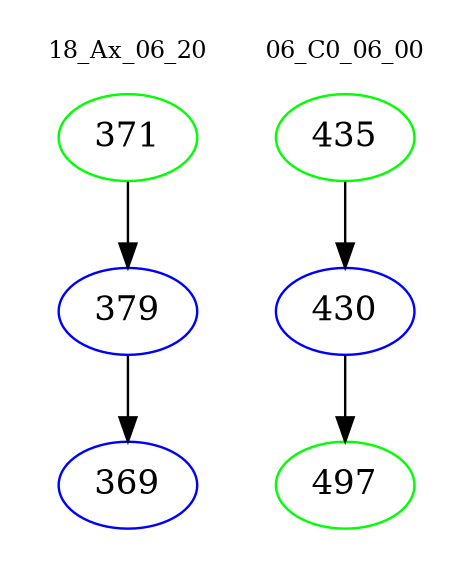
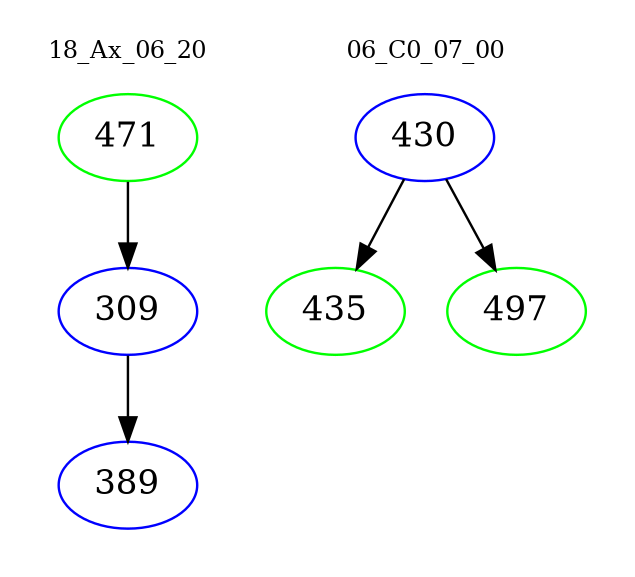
  digraph {
    node [color=green]
    edge [color=black]
-   n1 [label=371]
-   n2 [color=blue label=379]
-   n3 [color=blue label=369]
+   n1 [label=471]
+   n2 [color=blue label=309]
+   n3 [color=blue label=389]
    n4 [label=435]
    n5 [color=blue label=430]
    n6 [label=497]
    subgraph cluster_1 {
      color=white
      fontsize=10
      label="18_Ax_06_20"
      n1
      n2
      n3
    }
    subgraph cluster_2 {
      color=white
      fontsize=10
-     label="06_C0_06_00"
+     label="06_C0_07_00"
      n4
      n5
      n6
    }
    n1 -> n2
    n2 -> n3
-   n4 -> n5
+   n5 -> n4
    n5 -> n6
  }
